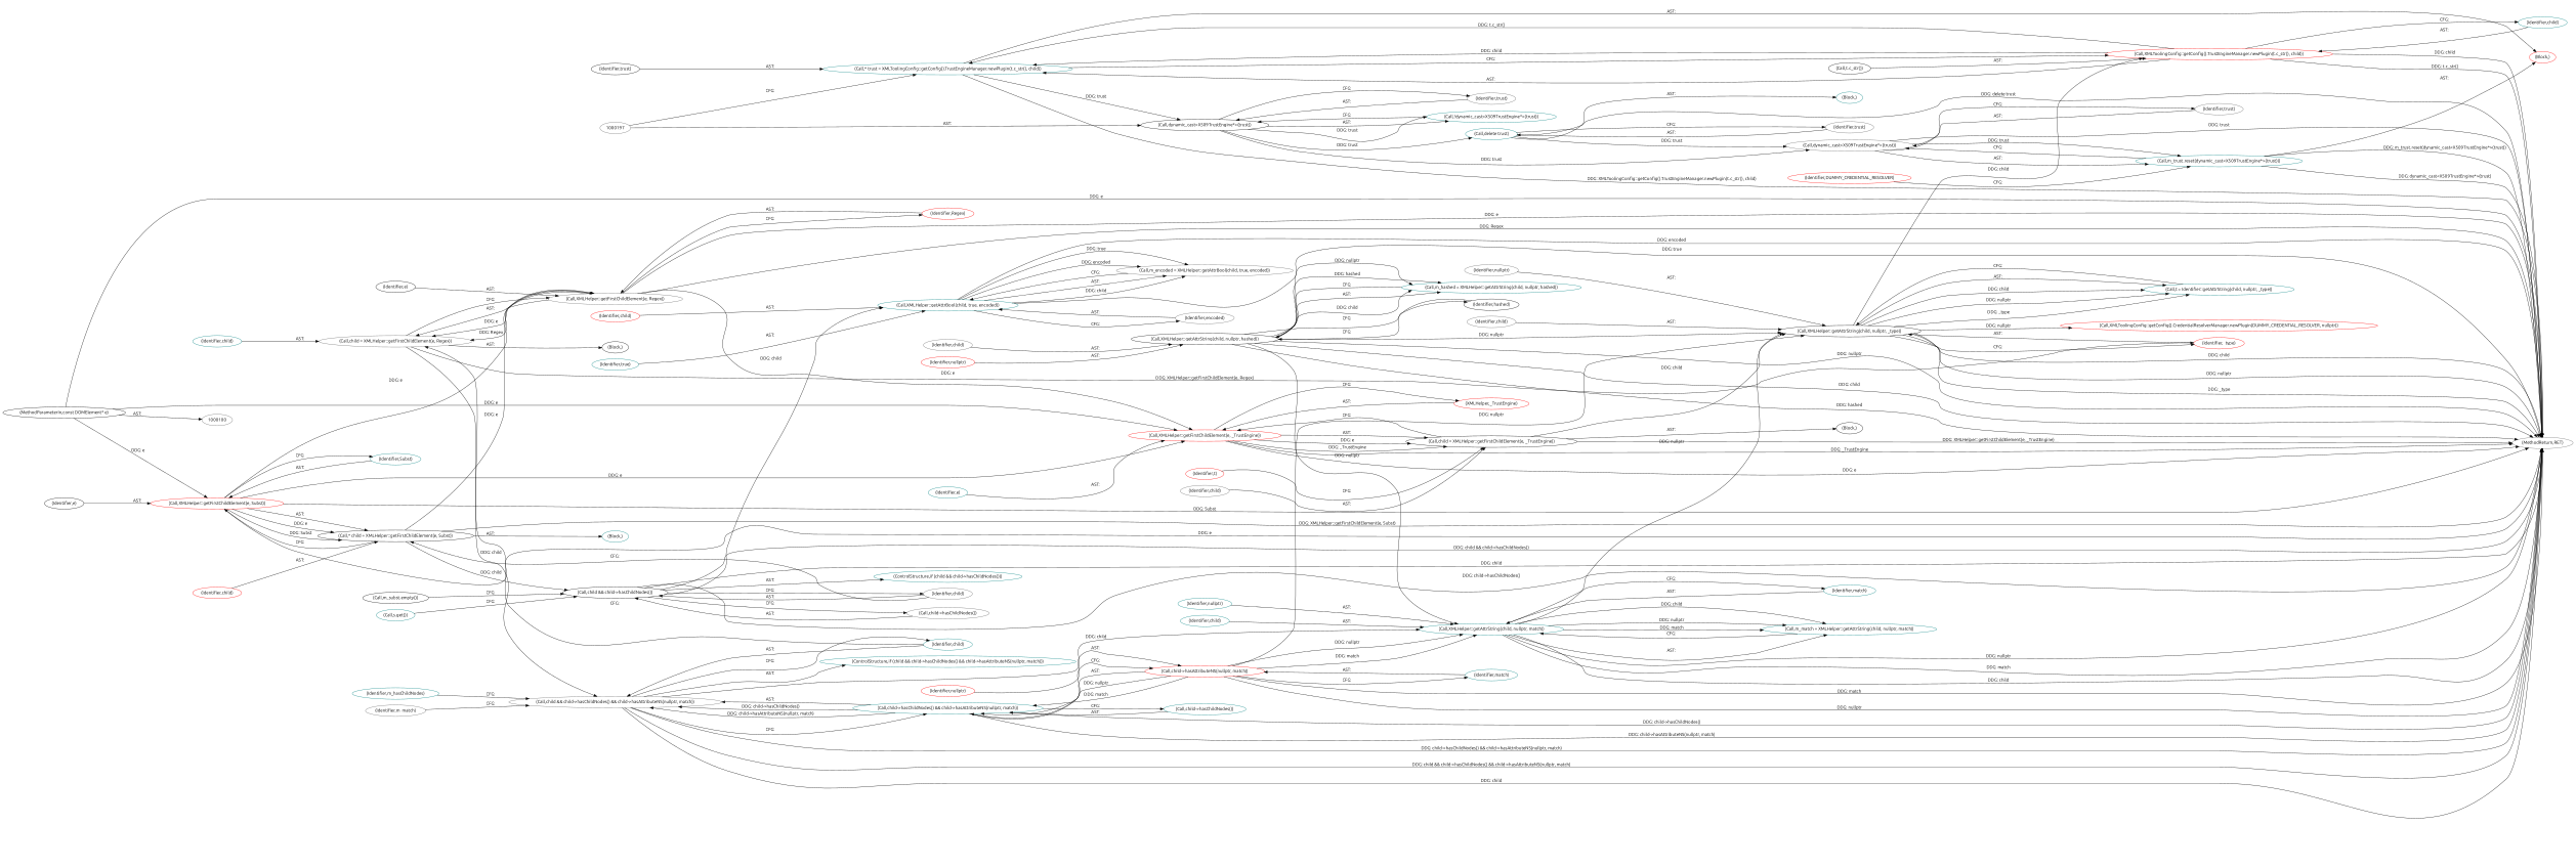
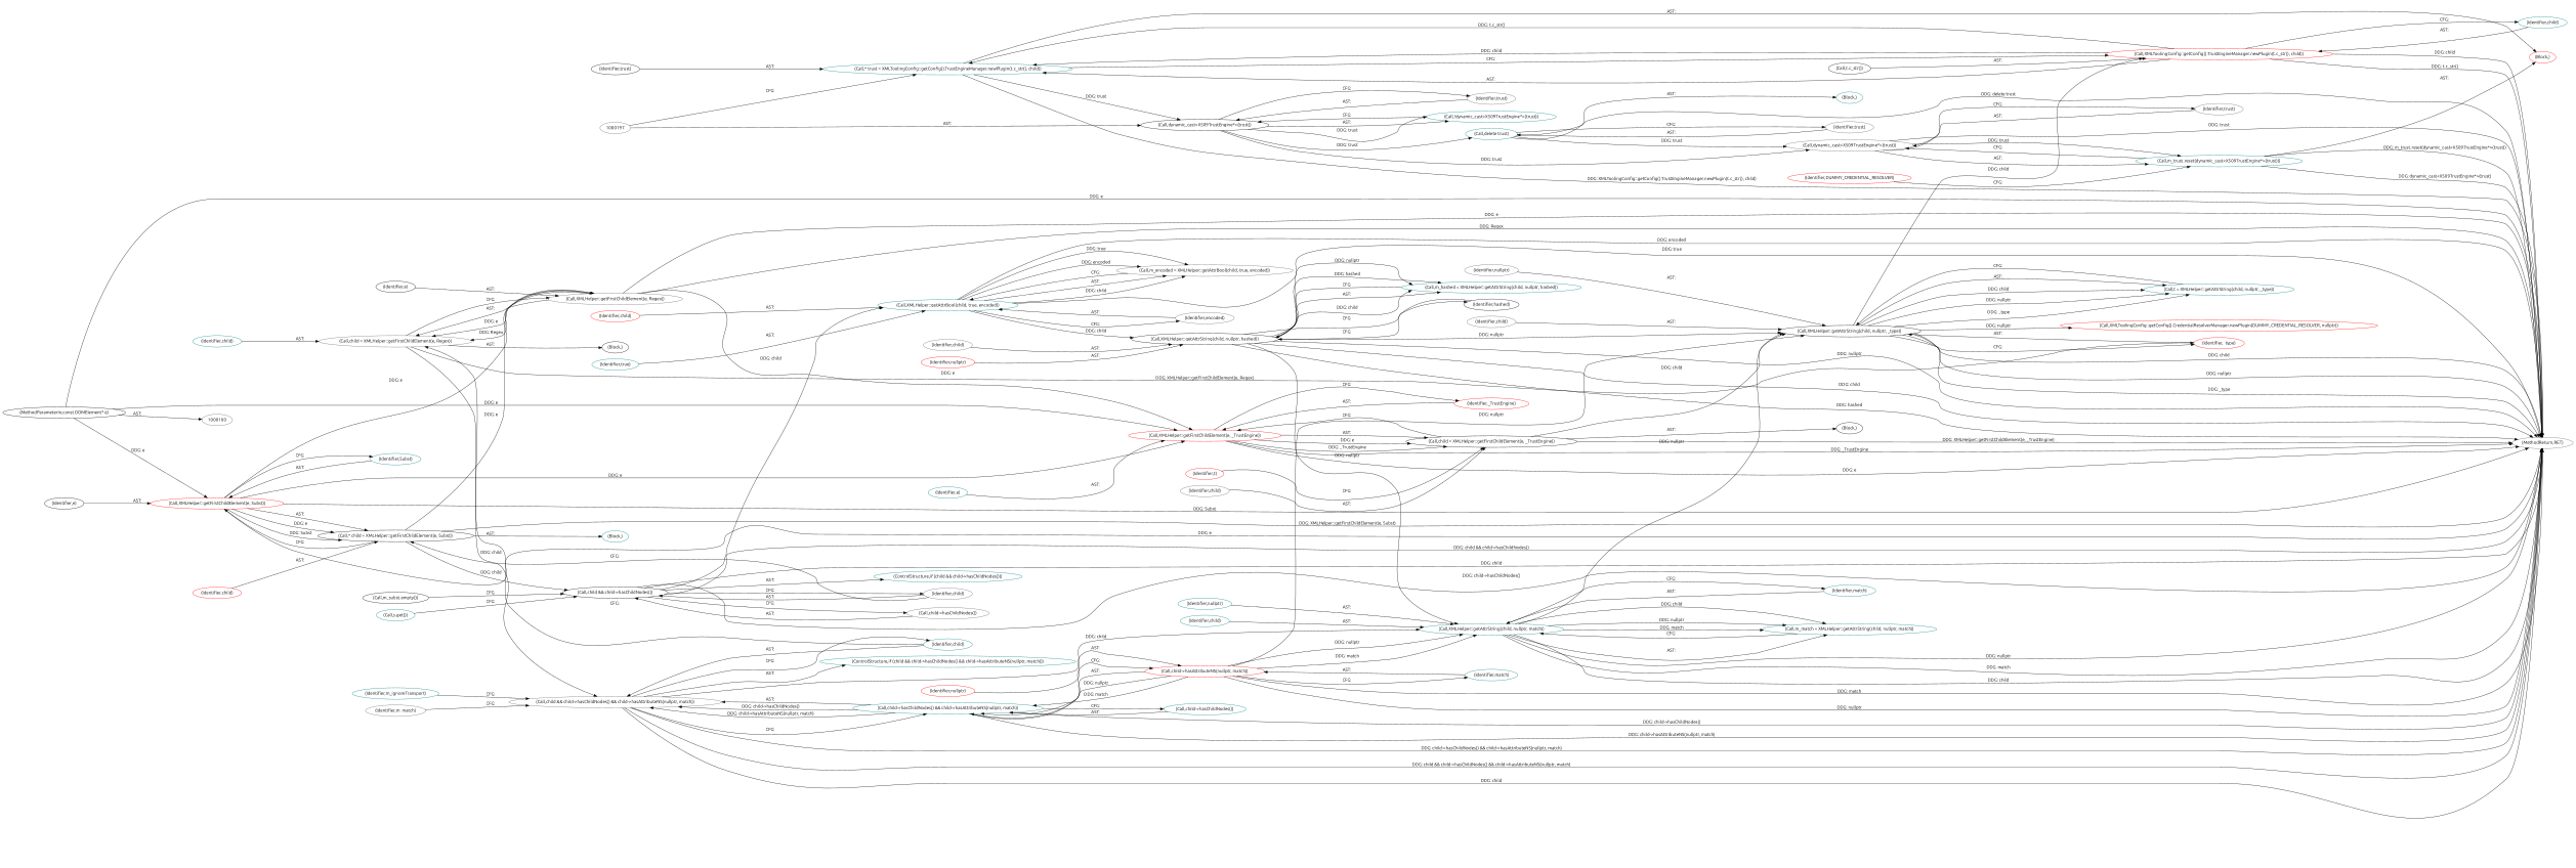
  digraph {
    fontname=Ubuntu
    rankdir=LR
    node [color=teal fontname=Ubuntu]
    edge [fontname=Ubuntu]
    n1 [label="(Call,delete trust)"]
    n2 [color=gray40 label="(Call,dynamic_cast<X509TrustEngine*>(trust))"]
    n3 [color=gray40 label="(MethodReturn,RET)"]
    n4 [color=gray40 label="(Identifier,trust)"]
    n5 [label="(Block,)"]
    n6 [label="(Call,m_trust.reset(dynamic_cast<X509TrustEngine*>(trust)))"]
    n7 [color=gray40 label="(Identifier,trust)"]
    n8 [color=black label="(Call,dynamic_cast<X509TrustEngine*>(trust))"]
    n9 [color=gray40 label="(Identifier,trust)"]
    n10 [label="(Call,!dynamic_cast<X509TrustEngine*>(trust))"]
    n11 [label="(Call,* trust = XMLToolingConfig::getConfig().TrustEngineManager.newPlugin(t.c_str(), child))"]
    n12 [color=red label="(Call,XMLToolingConfig::getConfig().TrustEngineManager.newPlugin(t.c_str(), child))"]
    n13 [color=red label="(Block,)"]
    n14 [label="(Identifier,child)"]
    n15 [color=black label="(Call,XMLHelper::getAttrString(child, nullptr, _type))"]
    n16 [color=red label="(Call,XMLToolingConfig::getConfig().CredentialResolverManager.newPlugin(DUMMY_CREDENTIAL_RESOLVER, nullptr))"]
    n17 [color=red label="(Identifier,_type)"]
-   n18 [label="(Call,t = Identifier::getAttrString(child, nullptr, _type))"]
+   n18 [label="(Call,t = XMLHelper::getAttrString(child, nullptr, _type))"]
    n19 [color=black label="(Call,child = XMLHelper::getFirstChildElement(e, _TrustEngine))"]
    n20 [color=red label="(Call,XMLHelper::getFirstChildElement(e, _TrustEngine))"]
    n21 [color=black label="(Block,)"]
-   n22 [color=red label="(XMLHelper,_TrustEngine)"]
+   n22 [color=red label="(Identifier,_TrustEngine)"]
    n23 [color=gray40 label="(Call,XMLHelper::getFirstChildElement(e, Regex))"]
    n24 [color=gray40 label="(Call,child = XMLHelper::getFirstChildElement(e, Regex))"]
-   n25 [color=red label="(Identifier,Regex)"]
    n26 [color=gray40 label="(Call,child && child->hasChildNodes() && child->hasAttributeNS(nullptr, match))"]
    n27 [color=black label="(Block,)"]
    n28 [color=red label="(Call,XMLHelper::getFirstChildElement(e, Subst))"]
    n29 [color=black label="(Call,* child = XMLHelper::getFirstChildElement(e, Subst))"]
    n30 [label="(Identifier,Subst)"]
    n31 [color=black label="(Call,child && child->hasChildNodes())"]
    n32 [label="(Block,)"]
    n33 [color=black label="(MethodParameterIn,const DOMElement* e)"]
    1000100 [color=gray40]
    n35 [label="(Call,XMLHelper::getAttrString(child, nullptr, match))"]
    n36 [label="(Call,m_match = XMLHelper::getAttrString(child, nullptr, match))"]
    n37 [label="(Identifier,match)"]
    n38 [label="(Call,child->hasChildNodes() && child->hasAttributeNS(nullptr, match))"]
    n39 [label="(Identifier,child)"]
    n40 [label="(ControlStructure,if (child && child->hasChildNodes() && child->hasAttributeNS(nullptr, match)))"]
    n41 [color=red label="(Call,child->hasAttributeNS(nullptr, match))"]
    n42 [label="(Call,child->hasChildNodes())"]
    n43 [label="(Identifier,match)"]
    n44 [color=black label="(Call,XMLHelper::getAttrString(child, nullptr, hashed))"]
    n45 [label="(Call,m_hashed = XMLHelper::getAttrString(child, nullptr, hashed))"]
    n46 [color=black label="(Identifier,hashed)"]
    n47 [label="(Call,XMLHelper::getAttrBool(child, true, encoded))"]
    n48 [color=gray40 label="(Call,m_encoded = XMLHelper::getAttrBool(child, true, encoded))"]
    n49 [color=gray40 label="(Identifier,encoded)"]
    n50 [label="(ControlStructure,if (child && child->hasChildNodes()))"]
    n51 [color=gray40 label="(Identifier,child)"]
    n52 [color=gray40 label="(Call,child->hasChildNodes())"]
    n53 [color=gray40 label="(Identifier,nullptr)"]
    n54 [label="(Identifier,e)"]
    n55 [label="(Identifier,true)"]
    n56 [color=black label="(Call,m_subst.empty())"]
    n57 [label="(Identifier,nullptr)"]
    n58 [label="(Identifier,child)"]
    n59 [label="(Call,s.get())"]
    n60 [color=black label="(Identifier,trust)"]
    n61 [color=black label="(Identifier,e)"]
    n62 [label="(Identifier,child)"]
    n63 [color=gray40 label="(Identifier,child)"]
    n64 [color=black label="(Identifier,e)"]
    n65 [color=red label="(Identifier,DUMMY_CREDENTIAL_RESOLVER)"]
    n66 [color=red label="(Identifier,child)"]
    n67 [color=gray40 label="(Identifier,m_match)"]
    n68 [color=red label="(Identifier,t)"]
    n69 [color=red label="(Identifier,nullptr)"]
    n70 [color=black label="(Call,t.c_str())"]
-   n71 [label="(Identifier,m_hasChildNodes)"]
+   n71 [label="(Identifier,m_ignoreTransport)"]
    n72 [color=gray40 label="(Identifier,child)"]
    n73 [color=red label="(Identifier,nullptr)"]
    n74 [color=red label="(Identifier,child)"]
    n75 [color=gray40 label="(Identifier,child)"]
    1000197 [color=gray40]
    n1 -> n2 [label="DDG: trust"]
    n1 -> n3 [label="DDG: delete trust"]
    n1 -> n4 [label="CFG: "]
    n1 -> n5 [label="AST: "]
    n2 -> n3 [label="DDG: trust"]
    n2 -> n6 [label="AST: "]
    n2 -> n6 [label="DDG: trust"]
    n2 -> n7 [label="CFG: "]
    n4 -> n1 [label="AST: "]
    n6 -> n2 [label="CFG: "]
    n6 -> n3 [label="DDG: m_trust.reset(dynamic_cast<X509TrustEngine*>(trust))"]
    n6 -> n3 [label="DDG: dynamic_cast<X509TrustEngine*>(trust)"]
    n6 -> n13 [label="AST: "]
    n7 -> n2 [label="AST: "]
    n8 -> n1 [label="DDG: trust"]
    n8 -> n2 [label="DDG: trust"]
    n8 -> n9 [label="CFG: "]
    n8 -> n10 [label="AST: "]
    n8 -> n10 [label="DDG: trust"]
    n9 -> n8 [label="AST: "]
    n10 -> n8 [label="CFG: "]
    n11 -> n3 [label="DDG: XMLToolingConfig::getConfig().TrustEngineManager.newPlugin(t.c_str(), child)"]
    n11 -> n8 [label="DDG: trust"]
    n11 -> n12 [label="CFG: "]
    n11 -> n13 [label="AST: "]
    n12 -> n3 [label="DDG: child"]
    n12 -> n3 [label="DDG: t.c_str()"]
    n12 -> n11 [label="AST: "]
    n12 -> n11 [label="DDG: t.c_str()"]
    n12 -> n11 [label="DDG: child"]
    n12 -> n14 [label="CFG: "]
    n14 -> n12 [label="AST: "]
    n15 -> n3 [label="DDG: child"]
    n15 -> n3 [label="DDG: nullptr"]
    n15 -> n3 [label="DDG: _type"]
    n15 -> n12 [label="DDG: child"]
    n15 -> n16 [label="DDG: nullptr"]
    n15 -> n17 [label="CFG: "]
    n15 -> n18 [label="AST: "]
    n15 -> n18 [label="DDG: child"]
    n15 -> n18 [label="DDG: nullptr"]
    n15 -> n18 [label="DDG: _type"]
    n17 -> n15 [label="AST: "]
    n18 -> n15 [label="CFG: "]
    n19 -> n3 [label="DDG: XMLHelper::getFirstChildElement(e, _TrustEngine)"]
    n19 -> n15 [label="DDG: child"]
    n19 -> n20 [label="CFG: "]
    n19 -> n21 [label="AST: "]
    n20 -> n3 [label="DDG: _TrustEngine"]
    n20 -> n3 [label="DDG: e"]
    n20 -> n19 [label="AST: "]
    n20 -> n19 [label="DDG: e"]
    n20 -> n19 [label="DDG: _TrustEngine"]
    n20 -> n22 [label="CFG: "]
    n22 -> n20 [label="AST: "]
    n23 -> n3 [label="DDG: e"]
    n23 -> n3 [label="DDG: Regex"]
    n23 -> n20 [label="DDG: e"]
    n23 -> n24 [label="AST: "]
    n23 -> n24 [label="DDG: e"]
    n23 -> n24 [label="DDG: Regex"]
-   n23 -> n25 [label="CFG: "]
    n24 -> n17 [label="DDG: XMLHelper::getFirstChildElement(e, Regex)"]
    n24 -> n23 [label="CFG: "]
    n24 -> n26 [label="DDG: child"]
    n24 -> n27 [label="AST: "]
-   n25 -> n23 [label="AST: "]
    n26 -> n3 [label="DDG: child && child->hasChildNodes() && child->hasAttributeNS(nullptr, match)"]
    n26 -> n3 [label="DDG: child"]
    n26 -> n3 [label="DDG: child->hasChildNodes() && child->hasAttributeNS(nullptr, match)"]
    n26 -> n35 [label="DDG: child"]
    n26 -> n38 [label="CFG: "]
    n26 -> n39 [label="CFG: "]
    n26 -> n40 [label="AST: "]
    n28 -> n3 [label="DDG: Subst"]
    n28 -> n3 [label="DDG: e"]
    n28 -> n20 [label="DDG: e"]
    n28 -> n23 [label="DDG: e"]
    n28 -> n29 [label="AST: "]
    n28 -> n29 [label="DDG: e"]
    n28 -> n29 [label="DDG: Subst"]
    n28 -> n30 [label="CFG: "]
    n29 -> n3 [label="DDG: XMLHelper::getFirstChildElement(e, Subst)"]
    n29 -> n23 [label="DDG: e"]
    n29 -> n28 [label="CFG: "]
    n29 -> n31 [label="DDG: child"]
    n29 -> n32 [label="AST: "]
    n30 -> n28 [label="AST: "]
    n31 -> n3 [label="DDG: child->hasChildNodes()"]
    n31 -> n3 [label="DDG: child && child->hasChildNodes()"]
    n31 -> n3 [label="DDG: child"]
    n31 -> n47 [label="DDG: child"]
    n31 -> n50 [label="AST: "]
    n31 -> n51 [label="CFG: "]
    n31 -> n52 [label="CFG: "]
    n33 -> n3 [label="DDG: e"]
    n33 -> n20 [label="DDG: e"]
    n33 -> n28 [label="DDG: e"]
    n33 -> 1000100 [label="AST: "]
    n35 -> n3 [label="DDG: nullptr"]
    n35 -> n3 [label="DDG: match"]
    n35 -> n3 [label="DDG: child"]
    n35 -> n15 [label="DDG: nullptr"]
    n35 -> n36 [label="AST: "]
    n35 -> n36 [label="DDG: child"]
    n35 -> n36 [label="DDG: nullptr"]
    n35 -> n36 [label="DDG: match"]
    n35 -> n37 [label="CFG: "]
    n36 -> n35 [label="CFG: "]
    n37 -> n35 [label="AST: "]
    n38 -> n3 [label="DDG: child->hasAttributeNS(nullptr, match)"]
    n38 -> n3 [label="DDG: child->hasChildNodes()"]
    n38 -> n26 [label="AST: "]
    n38 -> n26 [label="DDG: child->hasChildNodes()"]
    n38 -> n26 [label="DDG: child->hasAttributeNS(nullptr, match)"]
    n38 -> n41 [label="CFG: "]
    n38 -> n42 [label="CFG: "]
    n39 -> n24 [label="CFG: "]
    n39 -> n26 [label="AST: "]
    n41 -> n3 [label="DDG: match"]
    n41 -> n3 [label="DDG: nullptr"]
    n41 -> n15 [label="DDG: nullptr"]
    n41 -> n35 [label="DDG: nullptr"]
    n41 -> n35 [label="DDG: match"]
    n41 -> n38 [label="AST: "]
    n41 -> n38 [label="DDG: nullptr"]
    n41 -> n38 [label="DDG: match"]
    n41 -> n43 [label="CFG: "]
    n42 -> n38 [label="AST: "]
    n43 -> n41 [label="AST: "]
    n44 -> n3 [label="DDG: nullptr"]
    n44 -> n3 [label="DDG: child"]
    n44 -> n3 [label="DDG: hashed"]
    n44 -> n15 [label="DDG: nullptr"]
    n44 -> n35 [label="DDG: nullptr"]
    n44 -> n45 [label="AST: "]
    n44 -> n45 [label="DDG: child"]
    n44 -> n45 [label="DDG: nullptr"]
    n44 -> n45 [label="DDG: hashed"]
    n44 -> n46 [label="CFG: "]
    n45 -> n44 [label="CFG: "]
    n46 -> n44 [label="CFG: "]
    n47 -> n3 [label="DDG: encoded"]
    n47 -> n3 [label="DDG: true"]
+   n47 -> n44 [label="DDG: child"]
    n47 -> n48 [label="AST: "]
    n47 -> n48 [label="DDG: child"]
    n47 -> n48 [label="DDG: true"]
    n47 -> n48 [label="DDG: encoded"]
    n47 -> n49 [label="CFG: "]
    n48 -> n47 [label="CFG: "]
    n49 -> n47 [label="AST: "]
    n51 -> n29 [label="CFG: "]
    n51 -> n31 [label="AST: "]
    n52 -> n31 [label="AST: "]
    n53 -> n15 [label="AST: "]
    n54 -> n20 [label="AST: "]
    n55 -> n47 [label="AST: "]
    n56 -> n31 [label="CFG: "]
    n57 -> n35 [label="AST: "]
    n58 -> n24 [label="AST: "]
    n59 -> n31 [label="CFG: "]
    n60 -> n11 [label="AST: "]
    n61 -> n23 [label="AST: "]
    n62 -> n35 [label="AST: "]
    n63 -> n44 [label="AST: "]
    n64 -> n28 [label="AST: "]
    n65 -> n6 [label="CFG: "]
    n66 -> n47 [label="AST: "]
    n67 -> n26 [label="CFG: "]
    n68 -> n19 [label="CFG: "]
    n69 -> n44 [label="AST: "]
    n70 -> n12 [label="AST: "]
    n71 -> n26 [label="CFG: "]
    n72 -> n19 [label="AST: "]
    n73 -> n41 [label="AST: "]
    n74 -> n29 [label="AST: "]
    n75 -> n15 [label="AST: "]
    1000197 -> n8 [label="AST: "]
    1000197 -> n11 [label="CFG: "]
  }
